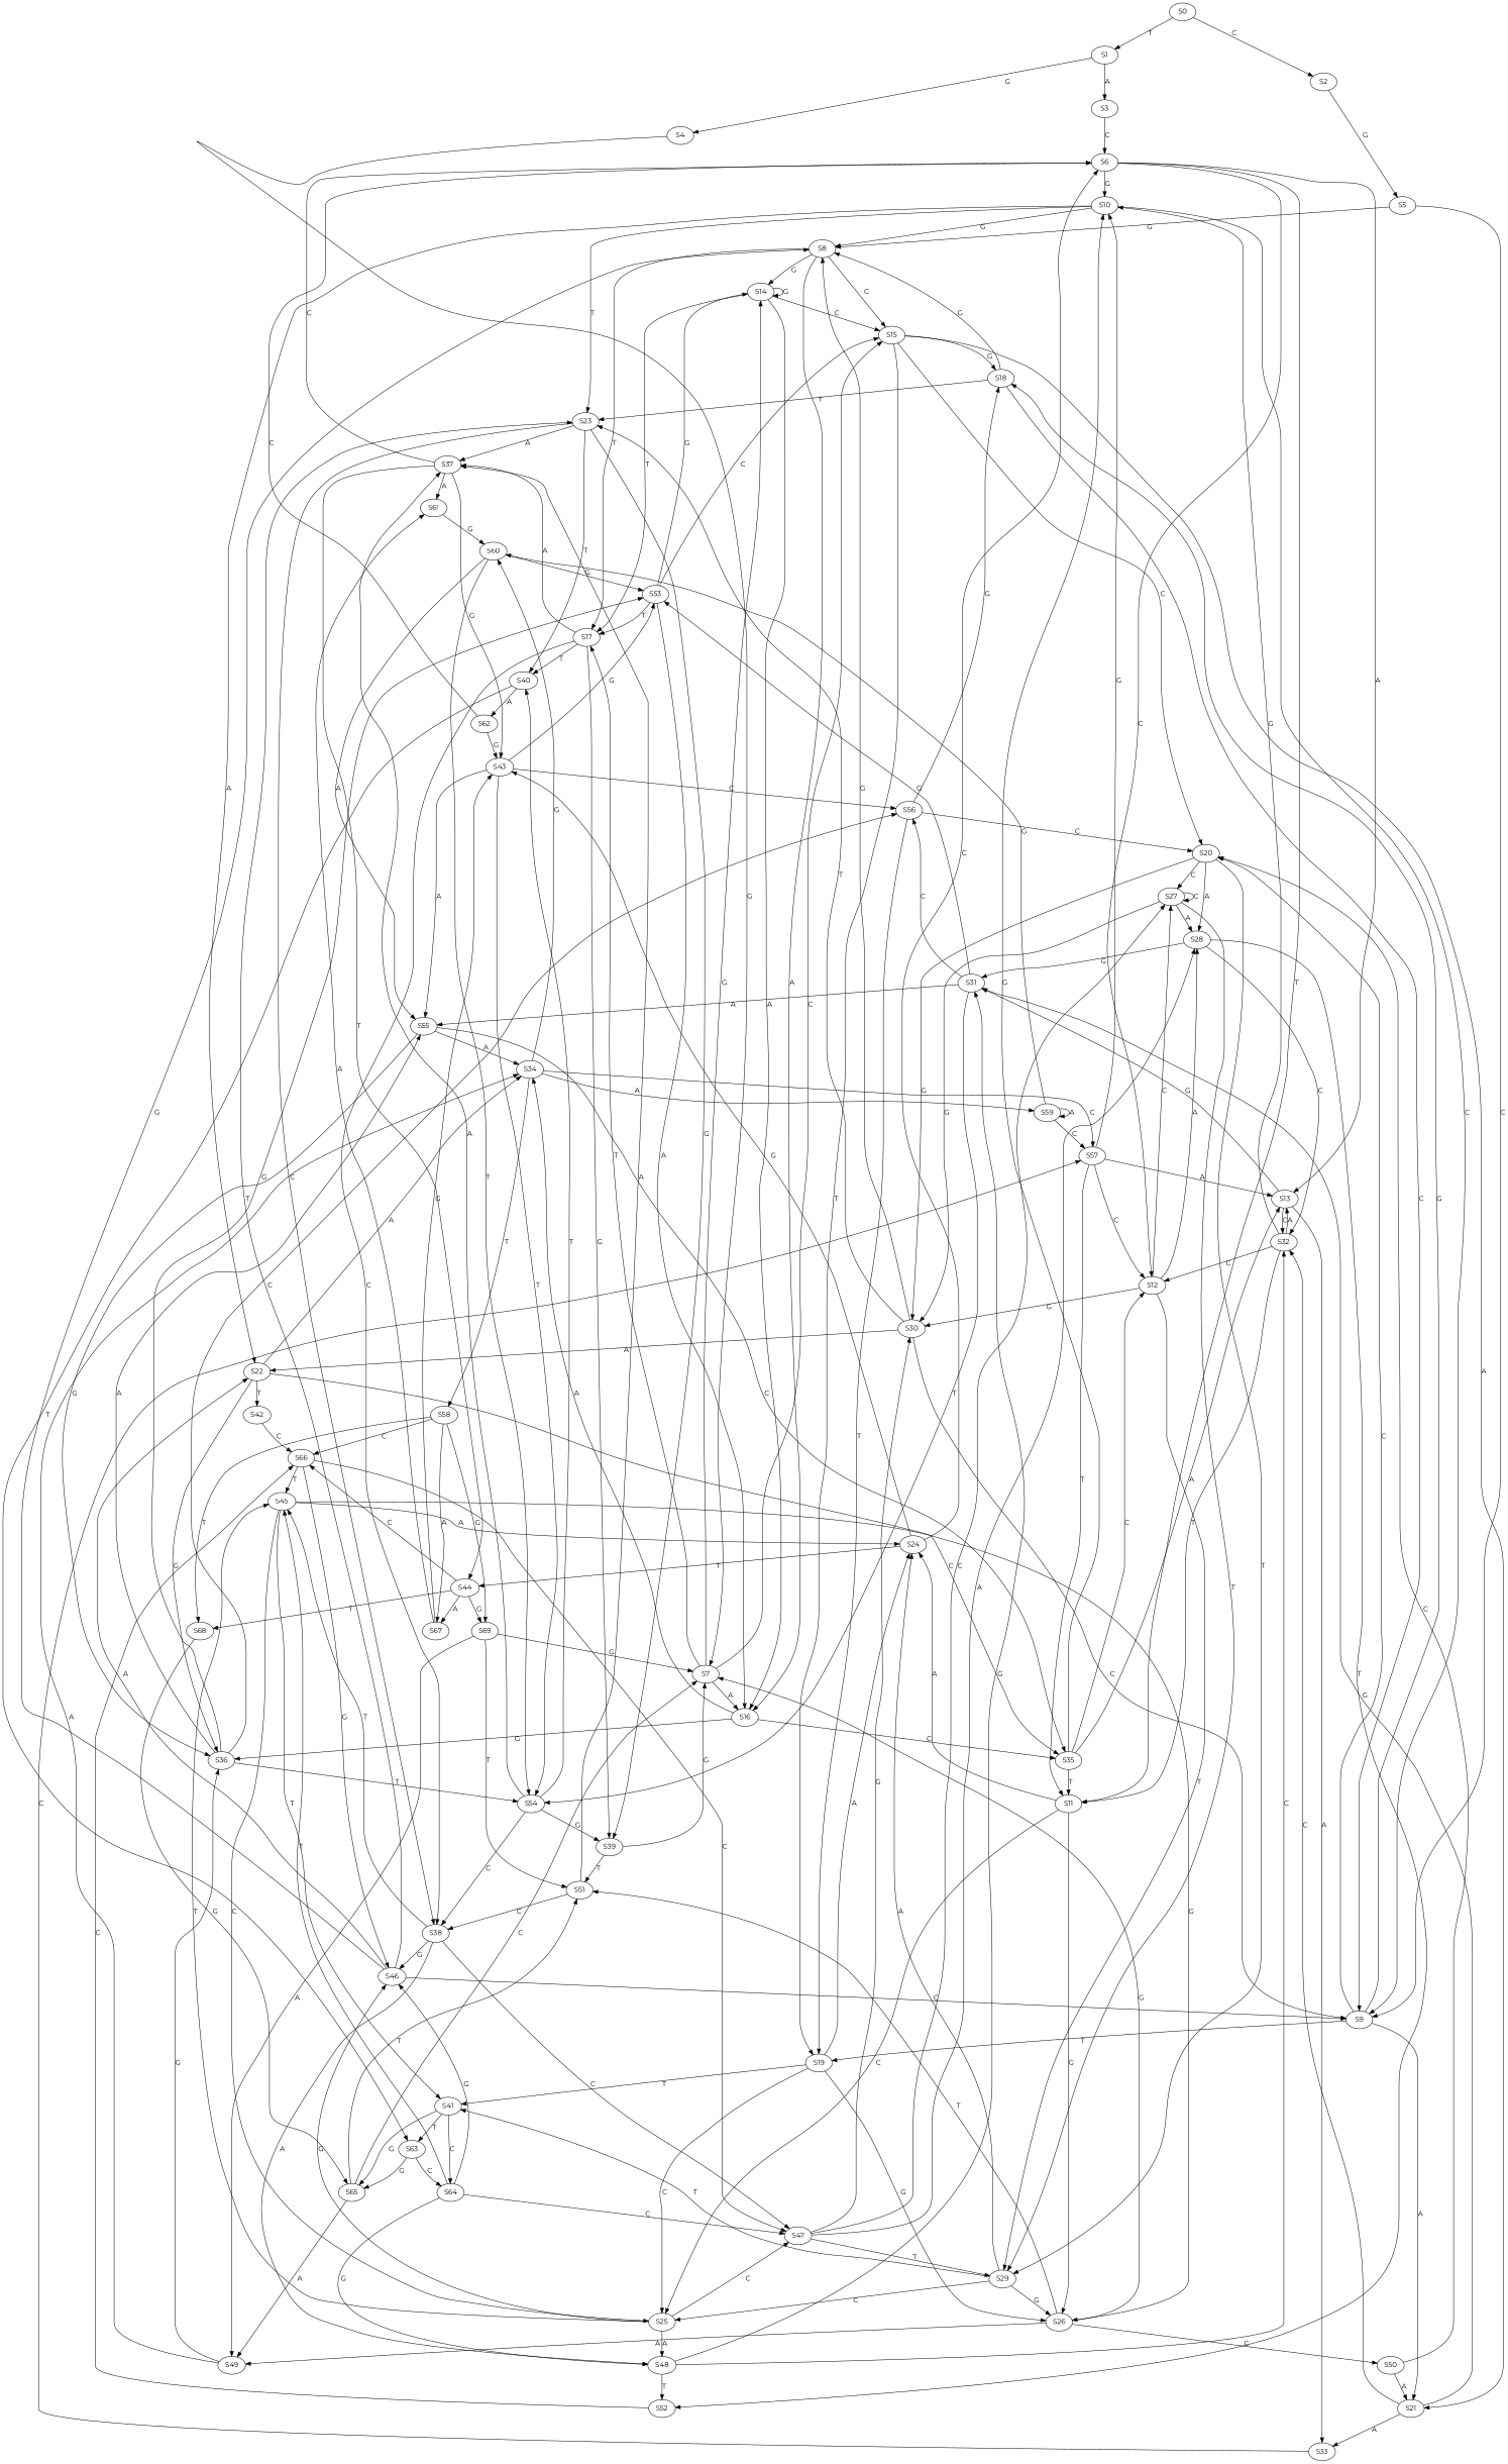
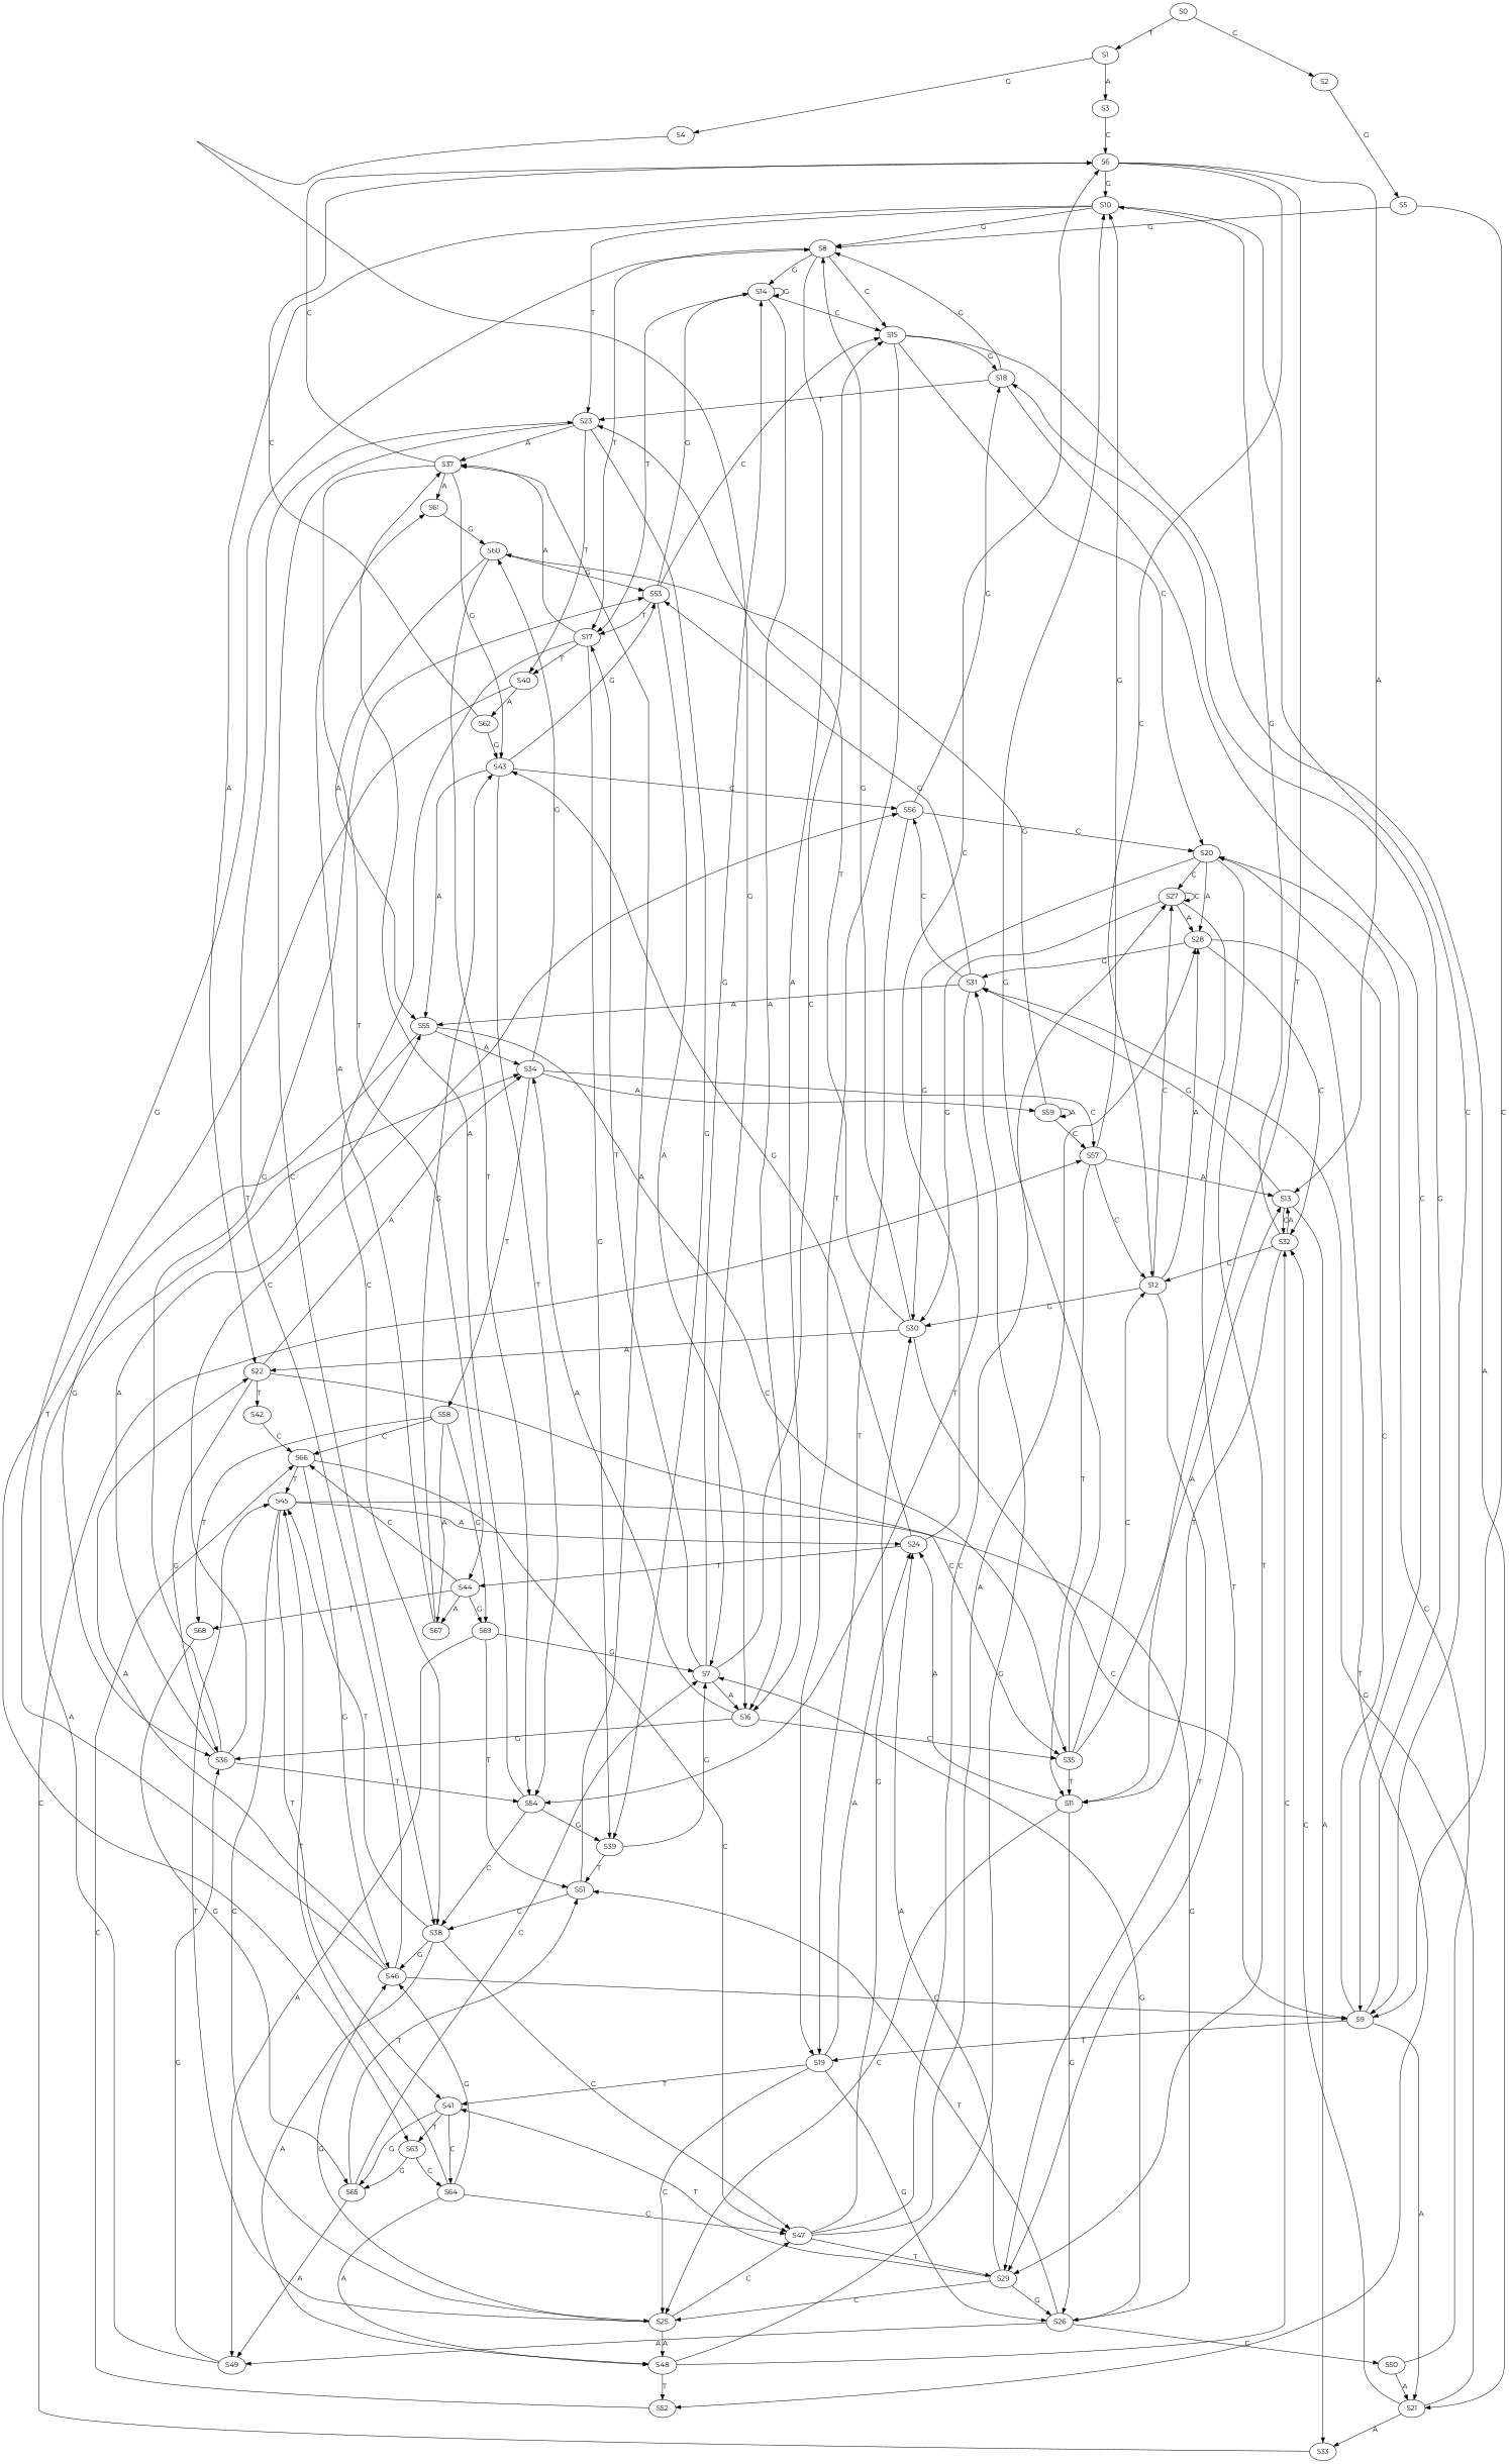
  strict digraph {
    fontname=Montserrat
    node [fontname=Montserrat]
    edge [fontname=Montserrat]
    S0
    S1
    S2
    S3
    S4
    S5
    S6
    S7
    S8
    S9
    S10
    S11
    S12
    S13
    S14
    S15
    S16
    S17
    S18
    S19
    S20
    S21
    S22
    S23
    S24
    S25
    S26
    S27
    S28
    S29
    S30
    S31
    S32
    S33
    S34
    S35
    S36
    S37
    S38
    S39
    S40
    S41
    S42
    S43
    S44
    S45
    S46
    S47
    S48
    S49
    S50
    S51
    S52
    S53
    S54
    S55
    S56
    S57
    S58
    S59
    S60
    S61
    S62
    S63
    S64
    S65
    S66
    S67
    S68
    S69
    S0 -> S1 [label=T]
    S0 -> S2 [label=C]
    S1 -> S3 [label=A]
    S1 -> S4 [label=G]
    S2 -> S5 [label=G]
    S3 -> S6 [label=C]
    S4 -> S7 [label=G]
    S5 -> S8 [label=G]
    S5 -> S9 [label=C]
    S6 -> S10 [label=G]
    S6 -> S11 [label=T]
    S6 -> S12 [label=C]
    S6 -> S13 [label=A]
    S7 -> S14 [label=G]
    S7 -> S15 [label=C]
    S7 -> S16 [label=A]
    S7 -> S17 [label=T]
    S8 -> S14 [label=G]
    S8 -> S15 [label=C]
    S8 -> S16 [label=A]
    S8 -> S17 [label=T]
    S9 -> S18 [label=G]
    S9 -> S19 [label=T]
    S9 -> S20 [label=C]
    S9 -> S21 [label=A]
    S10 -> S8 [label=G]
    S10 -> S9 [label=C]
    S10 -> S22 [label=A]
    S10 -> S23 [label=T]
    S11 -> S24 [label=A]
    S11 -> S25 [label=C]
    S11 -> S26 [label=G]
    S12 -> S27 [label=C]
    S12 -> S28 [label=A]
    S12 -> S29 [label=T]
    S12 -> S30 [label=G]
    S13 -> S31 [label=G]
    S13 -> S32 [label=C]
    S13 -> S33 [label=A]
    S14 -> S14 [label=G]
    S14 -> S15 [label=C]
    S14 -> S16 [label=A]
    S14 -> S17 [label=T]
    S15 -> S18 [label=G]
    S15 -> S19 [label=T]
    S15 -> S20 [label=C]
    S15 -> S21 [label=A]
    S16 -> S34 [label=A]
    S16 -> S35 [label=C]
    S16 -> S36 [label=G]
    S17 -> S37 [label=A]
    S17 -> S38 [label=C]
    S17 -> S39 [label=G]
    S17 -> S40 [label=T]
    S18 -> S8 [label=G]
    S18 -> S9 [label=C]
    S18 -> S23 [label=T]
    S19 -> S24 [label=A]
    S19 -> S25 [label=C]
    S19 -> S26 [label=G]
    S19 -> S41 [label=T]
    S20 -> S27 [label=C]
    S20 -> S28 [label=A]
    S20 -> S29 [label=T]
    S20 -> S30 [label=G]
    S21 -> S31 [label=G]
    S21 -> S32 [label=C]
    S21 -> S33 [label=A]
    S22 -> S34 [label=A]
    S22 -> S35 [label=C]
    S22 -> S36 [label=G]
    S22 -> S42 [label=T]
    S23 -> S37 [label=A]
    S23 -> S38 [label=C]
    S23 -> S39 [label=G]
    S23 -> S40 [label=T]
    S24 -> S6 [label=C]
    S24 -> S43 [label=G]
    S24 -> S44 [label=T]
    S25 -> S45 [label=T]
    S25 -> S46 [label=G]
    S25 -> S47 [label=C]
    S25 -> S48 [label=A]
    S26 -> S7 [label=G]
    S26 -> S49 [label=A]
    S26 -> S50 [label=C]
    S26 -> S51 [label=T]
    S27 -> S27 [label=C]
    S27 -> S28 [label=A]
    S27 -> S29 [label=T]
    S27 -> S30 [label=G]
    S28 -> S31 [label=G]
    S28 -> S32 [label=C]
    S28 -> S52 [label=T]
    S29 -> S24 [label=A]
    S29 -> S25 [label=C]
    S29 -> S26 [label=G]
    S29 -> S41 [label=T]
    S30 -> S8 [label=G]
    S30 -> S9 [label=C]
    S30 -> S22 [label=A]
    S30 -> S23 [label=T]
    S31 -> S53 [label=G]
    S31 -> S54 [label=T]
    S31 -> S55 [label=A]
    S31 -> S56 [label=C]
    S32 -> S10 [label=G]
    S32 -> S11 [label=T]
    S32 -> S12 [label=C]
    S32 -> S13 [label=A]
    S33 -> S57 [label=C]
    S34 -> S57 [label=C]
    S34 -> S58 [label=T]
    S34 -> S59 [label=A]
    S34 -> S60 [label=G]
    S35 -> S10 [label=G]
    S35 -> S11 [label=T]
    S35 -> S12 [label=C]
    S35 -> S13 [label=A]
    S36 -> S53 [label=G]
    S36 -> S54 [label=T]
    S36 -> S55 [label=A]
    S36 -> S56 [label=C]
    S37 -> S6 [label=C]
    S37 -> S43 [label=G]
    S37 -> S44 [label=T]
    S37 -> S61 [label=A]
    S38 -> S45 [label=T]
    S38 -> S46 [label=G]
    S38 -> S47 [label=C]
    S38 -> S48 [label=A]
    S39 -> S7 [label=G]
    S39 -> S51 [label=T]
    S40 -> S62 [label=A]
    S40 -> S63 [label=T]
    S41 -> S63 [label=T]
    S41 -> S64 [label=C]
    S41 -> S65 [label=G]
    S42 -> S66 [label=C]
    S43 -> S53 [label=G]
    S43 -> S54 [label=T]
    S43 -> S55 [label=A]
    S43 -> S56 [label=C]
    S44 -> S66 [label=C]
    S44 -> S67 [label=A]
    S44 -> S68 [label=T]
    S44 -> S69 [label=G]
    S45 -> S24 [label=A]
    S45 -> S25 [label=C]
    S45 -> S26 [label=G]
    S45 -> S41 [label=T]
    S46 -> S8 [label=G]
    S46 -> S9 [label=C]
    S46 -> S22 [label=A]
    S46 -> S23 [label=T]
    S47 -> S27 [label=C]
    S47 -> S28 [label=A]
    S47 -> S29 [label=T]
    S47 -> S30 [label=G]
    S48 -> S31 [label=G]
    S48 -> S32 [label=C]
    S48 -> S52 [label=T]
    S49 -> S34 [label=A]
    S49 -> S36 [label=G]
    S50 -> S20 [label=C]
    S50 -> S21 [label=A]
    S51 -> S37 [label=A]
    S51 -> S38 [label=C]
    S52 -> S66 [label=C]
    S53 -> S14 [label=G]
    S53 -> S15 [label=C]
    S53 -> S16 [label=A]
    S53 -> S17 [label=T]
    S54 -> S37 [label=A]
    S54 -> S38 [label=C]
    S54 -> S39 [label=G]
-   S54 -> S40 [label=T]
    S55 -> S34 [label=A]
    S55 -> S35 [label=C]
    S55 -> S36 [label=G]
    S56 -> S18 [label=G]
    S56 -> S19 [label=T]
    S56 -> S20 [label=C]
    S57 -> S10 [label=G]
    S57 -> S11 [label=T]
    S57 -> S12 [label=C]
    S57 -> S13 [label=A]
    S58 -> S66 [label=C]
    S58 -> S67 [label=A]
    S58 -> S68 [label=T]
    S58 -> S69 [label=G]
    S59 -> S57 [label=C]
    S59 -> S59 [label=A]
    S59 -> S60 [label=G]
    S60 -> S53 [label=G]
    S60 -> S54 [label=T]
    S60 -> S55 [label=A]
    S61 -> S60 [label=G]
    S62 -> S6 [label=C]
    S62 -> S43 [label=G]
    S63 -> S64 [label=C]
    S63 -> S65 [label=G]
    S64 -> S45 [label=T]
    S64 -> S46 [label=G]
    S64 -> S47 [label=C]
-   S64 -> S48 [label=G]
+   S64 -> S48 [label=A]
    S65 -> S7 [label=C]
    S65 -> S49 [label=A]
    S65 -> S51 [label=T]
    S66 -> S45 [label=T]
    S66 -> S46 [label=G]
    S66 -> S47 [label=C]
    S67 -> S43 [label=G]
    S67 -> S61 [label=A]
    S68 -> S65 [label=G]
    S69 -> S7 [label=G]
    S69 -> S49 [label=A]
    S69 -> S51 [label=T]
  }
